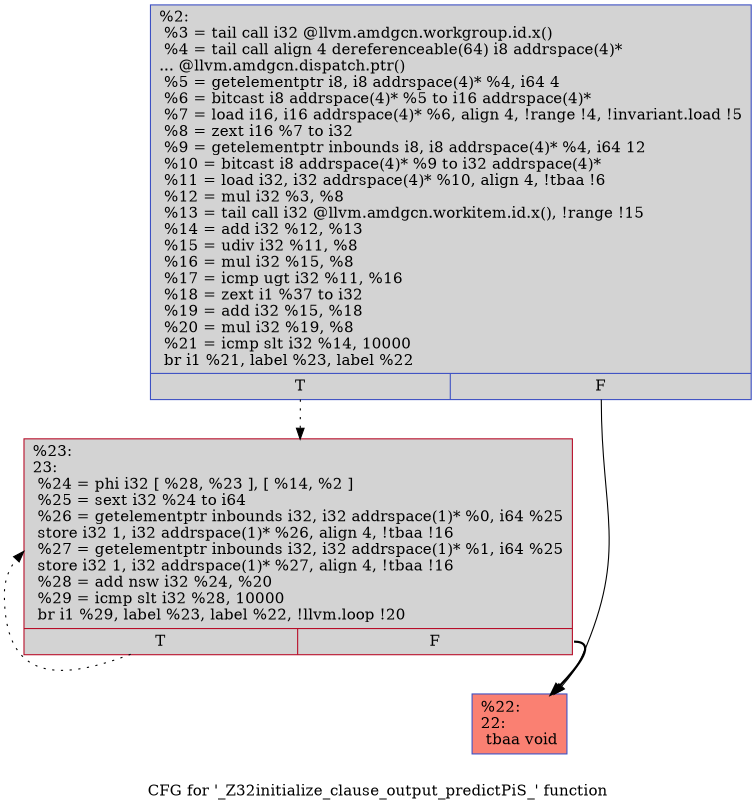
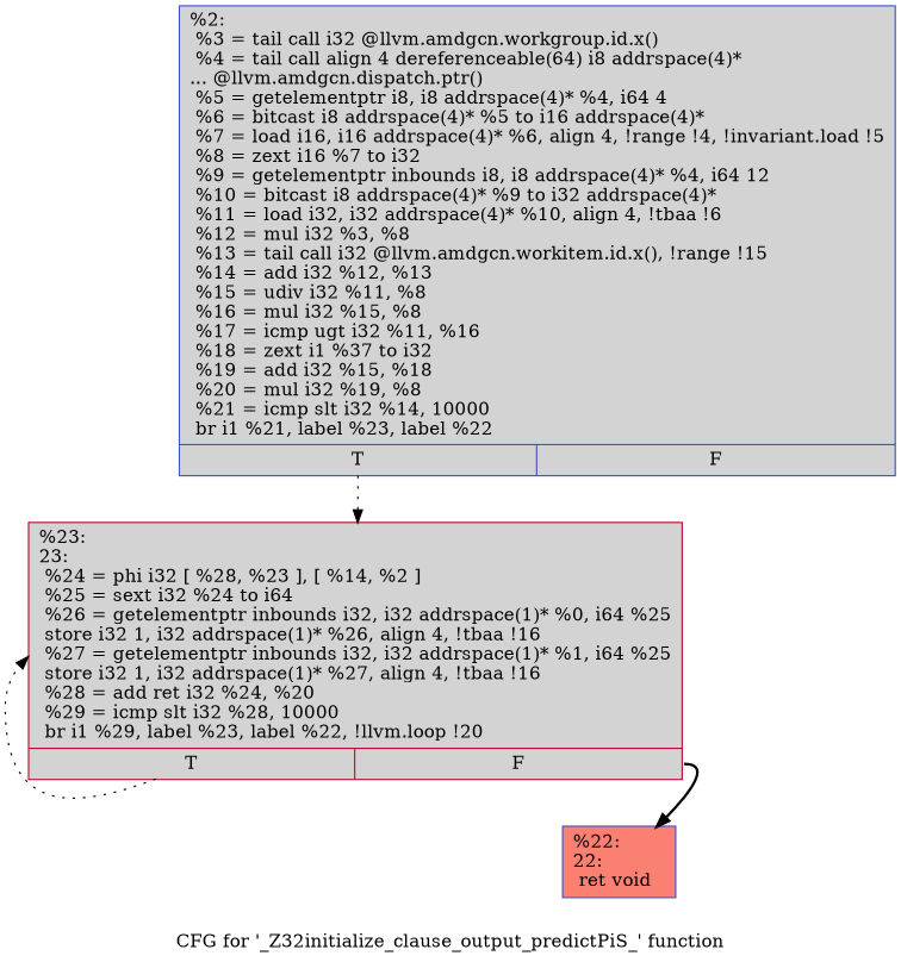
  digraph {
    label="CFG for '_Z32initialize_clause_output_predictPiS_' function"
    node [color="#3d50c3ff" fillcolor=lightgrey shape=record style=filled]
    edge [style=dotted tailport=s0]
    n1 [label="{%2:\l  %3 = tail call i32 @llvm.amdgcn.workgroup.id.x()\l  %4 = tail call align 4 dereferenceable(64) i8 addrspace(4)*\l... @llvm.amdgcn.dispatch.ptr()\l  %5 = getelementptr i8, i8 addrspace(4)* %4, i64 4\l  %6 = bitcast i8 addrspace(4)* %5 to i16 addrspace(4)*\l  %7 = load i16, i16 addrspace(4)* %6, align 4, !range !4, !invariant.load !5\l  %8 = zext i16 %7 to i32\l  %9 = getelementptr inbounds i8, i8 addrspace(4)* %4, i64 12\l  %10 = bitcast i8 addrspace(4)* %9 to i32 addrspace(4)*\l  %11 = load i32, i32 addrspace(4)* %10, align 4, !tbaa !6\l  %12 = mul i32 %3, %8\l  %13 = tail call i32 @llvm.amdgcn.workitem.id.x(), !range !15\l  %14 = add i32 %12, %13\l  %15 = udiv i32 %11, %8\l  %16 = mul i32 %15, %8\l  %17 = icmp ugt i32 %11, %16\l  %18 = zext i1 %37 to i32\l  %19 = add i32 %15, %18\l  %20 = mul i32 %19, %8\l  %21 = icmp slt i32 %14, 10000\l  br i1 %21, label %23, label %22\l|{<s0>T|<s1>F}}"]
-   n2 [color="#b70d28ff" label="{%23:\l23:                                               \l  %24 = phi i32 [ %28, %23 ], [ %14, %2 ]\l  %25 = sext i32 %24 to i64\l  %26 = getelementptr inbounds i32, i32 addrspace(1)* %0, i64 %25\l  store i32 1, i32 addrspace(1)* %26, align 4, !tbaa !16\l  %27 = getelementptr inbounds i32, i32 addrspace(1)* %1, i64 %25\l  store i32 1, i32 addrspace(1)* %27, align 4, !tbaa !16\l  %28 = add nsw i32 %24, %20\l  %29 = icmp slt i32 %28, 10000\l  br i1 %29, label %23, label %22, !llvm.loop !20\l|{<s0>T|<s1>F}}"]
-   n3 [fillcolor=salmon label="{%22:\l22:                                               \l  tbaa void\l}"]
+   n2 [color="#b70d28ff" label="{%23:\l23:                                               \l  %24 = phi i32 [ %28, %23 ], [ %14, %2 ]\l  %25 = sext i32 %24 to i64\l  %26 = getelementptr inbounds i32, i32 addrspace(1)* %0, i64 %25\l  store i32 1, i32 addrspace(1)* %26, align 4, !tbaa !16\l  %27 = getelementptr inbounds i32, i32 addrspace(1)* %1, i64 %25\l  store i32 1, i32 addrspace(1)* %27, align 4, !tbaa !16\l  %28 = add ret i32 %24, %20\l  %29 = icmp slt i32 %28, 10000\l  br i1 %29, label %23, label %22, !llvm.loop !20\l|{<s0>T|<s1>F}}"]
+   n3 [fillcolor=salmon label="{%22:\l22:                                               \l  ret void\l}"]
    n1 -> n2
-   n1 -> n3 [style=solid tailport=s1]
    n2 -> n2
    n2 -> n3 [style=bold tailport=s1]
  }
